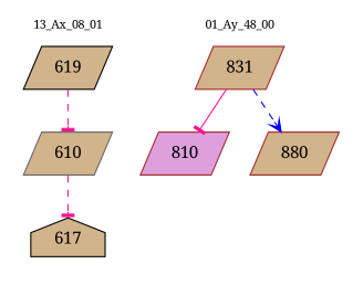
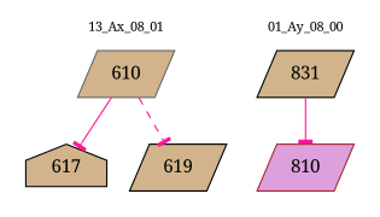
  digraph {
    fontname="Noto Serif"
    node [color=brown fillcolor=tan fontname="Noto Serif" shape=parallelogram style=filled]
    edge [arrowhead=tee color=deeppink fontname="Noto Serif" style=solid]
    n1 [color=gray40 label=610]
    n2 [color=black label=617 shape=house]
    n3 [color=black label=619]
-   n4 [label=831]
+   n4 [color=black label=831]
    n5 [fillcolor=plum label=810]
-   n6 [label=880]
    subgraph cluster_1 {
      color=white
      fontsize=10
      label="13_Ax_08_01"
      n1
      n2
      n3
    }
    subgraph cluster_2 {
      color=white
      fontsize=10
-     label="01_Ay_48_00"
+     label="01_Ay_08_00"
      n4
      n5
-     n6
    }
-   n1 -> n2 [style=dashed]
-   n3 -> n1 [style=dashed]
+   n1 -> n2
+   n1 -> n3 [style=dashed]
    n4 -> n5
-   n4 -> n6 [arrowhead=vee color=blue style=dashed]
  }
